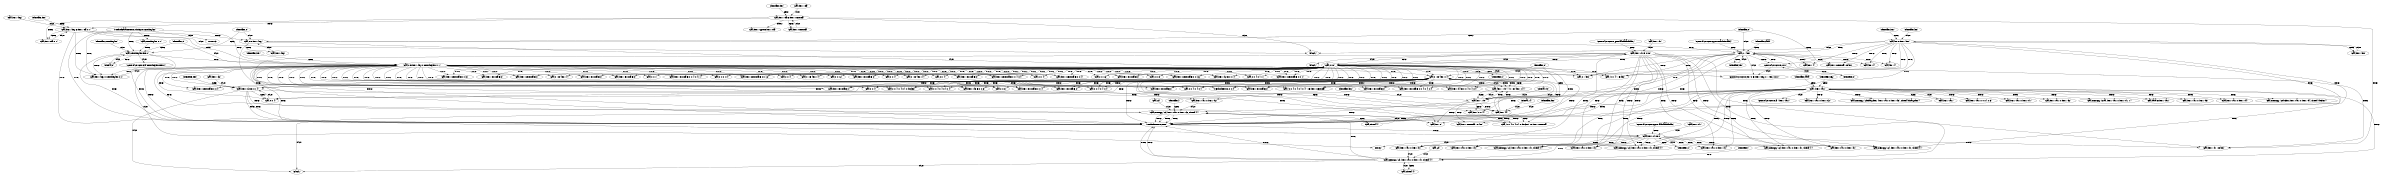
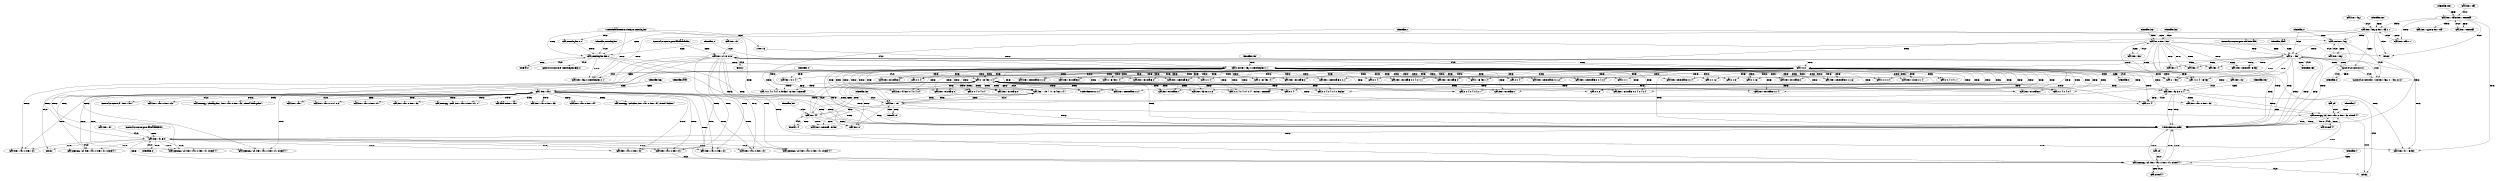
  digraph {
    n1 [label="(Call,memcpy (&l, iter->raw + iter->d2, sizeof (l)))"]
    n2 [label="(MethodReturn,RET)"]
    n3 [label="(Call,sizeof (l))"]
    n4 [label="(Block,)"]
    n5 [label="(Call,iter->d1 = o)"]
    n6 [label="(Call,memcpy (&l, iter->raw + iter->d1, sizeof (l)))"]
    n7 [label="(Call,sizeof (l))"]
    n8 [label="(Call,!iter->raw)"]
    n9 [label="(ControlStructure,if (!iter->raw))"]
    n10 [label="(Call,iter->raw + iter->d2)"]
    n11 [label="(Call,memcpy (&binary_len, (iter->raw + iter->d3), sizeof (binary_len)))"]
    n12 [label="(Call,iter->raw + iter->d1)"]
    n13 [label="(Call,iter->raw)"]
    n14 [label="(Call,memcpy (&l, iter->raw + iter->d1, sizeof (l)))"]
    n15 [label="(Call,iter->raw + o + l + 3)"]
    n16 [label="(Call,iter->raw + iter->d1)"]
    n17 [label="(Call,memcpy (&l, iter->raw + iter->d1, sizeof (l)))"]
    n18 [label="(Call,iter->raw + iter->d1)"]
    n19 [label="(Call,iter->raw + iter->d1)"]
    n20 [label="(Call,iter->raw + iter->d1)"]
    n21 [label="(Call,iter->raw + iter->d2)"]
    n22 [label="(Call,iter->raw + iter->d2)"]
    n23 [label="(Call,memcpy (&l, iter->raw + iter->d1, sizeof (l)))"]
    n24 [label="(Call,memcpy (&val, iter->raw + iter->d1, 1))"]
    n25 [label="(Call,data = iter->raw)"]
    n26 [label="(Call,iter->raw + iter->d3)"]
    n27 [label="(Call,iter->raw + iter->d4)"]
    n28 [label="(Call,memcpy (&l, iter->raw + iter->d1, sizeof (l)))"]
    n29 [label="(Call,iter->raw + iter->d1)"]
    n30 [label="(Call,memcpy (&doclen, iter->raw + iter->d4, sizeof (doclen)))"]
    n31 [label="(Identifier,o)"]
    n32 [label="(Block,)"]
    n33 [label="(Call,iter->d1 >= len)"]
    n34 [label="(Call,o = iter->key + next_keylen + 1)"]
    n35 [label="(Call,iter->d2 = o + 4)"]
    n36 [label="(Call,o >= (len - 14))"]
    n37 [label="(Call,o < len)"]
    n38 [label="(Call,iter->err_off = o)"]
    n39 [label="(Call,o + 8)"]
    n40 [label="(Call,iter->err_off = o + 4 + 4 + l)"]
    n41 [label="(Call,iter->next_off = o)"]
    n42 [label="(Call,iter->d4 = o + 4 + 4 + l)"]
    n43 [label="(Call,len - o)"]
    n44 [label="(Call,iter->err_off = o)"]
    n45 [label="(Call,iter->err_off = o)"]
    n46 [label="(Call,o + 1)"]
    n47 [label="(Call,iter->next_off = o + l)"]
    n48 [label="(Call,len - (o + 4))"]
    n49 [label="(Call,o + 0 + l)"]
    n50 [label="(Call,o + 4)"]
    n51 [label="(Call,o >= (len - 4))"]
    n52 [label="(Call,iter->err_off = o)"]
    n53 [label="(Call,o + 4)"]
    n54 [label="(Call,o + 4)"]
    n55 [label="(Call,iter->next_off = o + 4 + l)"]
    n56 [label="(Call,iter->next_off = o + 4)"]
    n57 [label="(Call,o + 4)"]
    n58 [label="(Call,o + 4 + 4 + l + doclen)"]
    n59 [label="(Call,o + 16)"]
    n60 [label="(Call,iter->err_off = o)"]
    n61 [label="(Call,iter->next_off = o + 16)"]
    n62 [label="(Call,iter->d2 = o + 4)"]
-   n63 [label="(Call,o + 4 + 4 + l + 4)"]
+   n63 [label="(Call,o + 4 + 4 + l + 7)"]
    n64 [label="(Call,o + 4 + l - 1)"]
    n65 [label="(Call,iter->next_off = o + 1)"]
    n66 [label="(Call,iter->d3 = o + 8)"]
    n67 [label="(Call,iter->key + next_keylen + 1)"]
    n68 [label="(Call,o + 8)"]
    n69 [label="(Call,iter->err_off = o + 4)"]
    n70 [label="(Call,o >= (len - 4))"]
    n71 [label="(Call,iter->err_off = o)"]
    n72 [label="(Call,o + 4 + 4 + l)"]
    n73 [label="(Call,(o + 4 + 4 + l + doclen) != iter->next_off)"]
    n74 [label="(Call,iter->err_off = o)"]
    n75 [label="(Call,o + 4)"]
    n76 [label="(Call,iter->next_off = o + 8)"]
    n77 [label="(Call,iter->err_off = o)"]
    n78 [label="(Call,o >= (len - 4))"]
    n79 [label="(Call,iter->err_off = o)"]
    n80 [label="(Call,iter->err_off = o)"]
    n81 [label="(Call,o + 4 + 4 + l)"]
    n82 [label="(Call,(o + 4) >= len)"]
    n83 [label="(Call,iter->err_off = o + 4 + l - 1)"]
    n84 [label="(MethodReturn,o + l)"]
    n85 [label="(Call,o + 4)"]
    n86 [label="(Call,iter->next_off = o + 12)"]
    n87 [label="(Call,iter->err_off = o)"]
    n88 [label="(Call,o + 12)"]
    n89 [label="(Call,(o + 4 + 4 + l + 4) >= iter->next_off)"]
    n90 [label="(Call,len - 44)"]
    n91 [label="(Call,(len < 19) || (o >= (len - 14)))"]
    n92 [label="(Call,iter->key = iter->off + 1)"]
    n93 [label="(Call,o = iter->key)"]
    n94 [label="(Call,iter->off + 1)"]
    n95 [label="(Block,)"]
    n96 [label="(Call,o < len)"]
    n97 [label="(ControlStructure,for (o = iter->key; o < len; o++))"]
    n98 [label="(Call,iter->key)"]
    n99 [label="(Call,iter->off = iter->next_off)"]
    n100 [label="(Call,iter->type = iter->off)"]
    n101 [label="(Call,iter->next_off)"]
    n102 [label="(Call,next_keylen == 0)"]
    n103 [label="(ControlStructure,if (next_keylen == 0))"]
    n104 [label="(Literal,0)"]
    n105 [label="(Call,next_keylen + 1)"]
    n106 [label="(MethodParameterIn,uint32_t next_keylen)"]
    1000113
    n108 [label="(Call,iter->d1 = ++o)"]
    n109 [label="(Call,++o)"]
    n110 [label="(Block,)"]
    n111 [label="(Identifier,o)"]
    n112 [label="(ControlStructure,o++)"]
    n113 [label="(Call,len < 19)"]
    n114 [label="(Call,len - 4)"]
    n115 [label="(Call,iter->next_off >= len)"]
    n116 [label="(Call,len - 4)"]
    n117 [label="(Identifier,len)"]
    n118 [label="(Call,len - 4)"]
    n119 [label="(Identifier,o)"]
    n120 [label="(Call,iter->next_off >= len)"]
    n121 [label="(Literal,19)"]
    n122 [label="(Call,len = iter->len)"]
    n123 [label="(Call,iter->len)"]
    n124 [label="(Literal,14)"]
    n125 [label="(Identifier,iter)"]
    n126 [label="(Identifier,o)"]
    n127 [label="(Identifier,iter)"]
    n128 [label="(Call,iter->key)"]
    n129 [label="(Identifier,next_keylen)"]
    n130 [label="(Call,iter->d1)"]
    n131 [label="(Call,&l)"]
    n132 [label="(Identifier,o)"]
    n133 [label="(Call,&l)"]
    n134 [label="(Identifier,key)"]
    n135 [label="(Identifier,o)"]
    n136 [label="(Identifier,iter)"]
    n137 [label="(Identifier,data)"]
    n138 [label="(Call,iter->d2)"]
    n139 [label="(ControlStructure,goto mark_invalid;)"]
    n140 [label="(ControlStructure,goto fill_data_fields;)"]
    n141 [label="(Identifier,iter)"]
    n142 [label="(Identifier,o)"]
    n143 [label="(Identifier,len)"]
    n144 [label="(ControlStructure,goto fill_data_fields;)"]
    n145 [label="(Identifier,l)"]
    n146 [label="(Identifier,len)"]
    n147 [label="(Identifier,iter)"]
    n148 [label="(Identifier,data)"]
    n149 [label="(Identifier,l)"]
    n150 [label="(Identifier,len)"]
    n151 [label="(Call,iter->d1)"]
    n152 [label="(Call,iter->off)"]
    n1 -> n2 [label="DDG: "]
    n1 -> n2 [label="DDG: "]
    n1 -> n2 [label="DDG: "]
    n1 -> n3 [label="CFG: "]
    n1 -> n4 [label="AST: "]
    n2 -> n5 [label="DDG: "]
    n3 -> n1 [label="AST: "]
    n5 -> n6 [label="DDG: "]
    n5 -> n12 [label="DDG: "]
    n5 -> n14 [label="DDG: "]
    n5 -> n16 [label="DDG: "]
    n5 -> n17 [label="DDG: "]
    n5 -> n18 [label="DDG: "]
    n5 -> n20 [label="DDG: "]
    n5 -> n23 [label="DDG: "]
    n5 -> n28 [label="DDG: "]
    n5 -> n29 [label="DDG: "]
    n5 -> n31 [label="CFG: "]
    n5 -> n32 [label="AST: "]
    n5 -> n33 [label="DDG: "]
    n6 -> n1 [label="DDG: "]
    n6 -> n2 [label="DDG: "]
    n6 -> n2 [label="DDG: "]
    n6 -> n2 [label="DDG: "]
    n6 -> n4 [label="AST: "]
    n6 -> n7 [label="CFG: "]
    n7 -> n6 [label="AST: "]
    n8 -> n1 [label="DDG: "]
    n8 -> n2 [label="DDG: "]
    n8 -> n2 [label="DDG: "]
    n8 -> n6 [label="DDG: "]
    n8 -> n9 [label="AST: "]
    n8 -> n10 [label="DDG: "]
    n8 -> n11 [label="DDG: "]
    n8 -> n12 [label="DDG: "]
    n8 -> n13 [label="CFG: "]
    n8 -> n14 [label="DDG: "]
    n8 -> n15 [label="DDG: "]
    n8 -> n16 [label="DDG: "]
    n8 -> n17 [label="DDG: "]
    n8 -> n18 [label="DDG: "]
    n8 -> n19 [label="DDG: "]
    n8 -> n20 [label="DDG: "]
    n8 -> n21 [label="DDG: "]
    n8 -> n22 [label="DDG: "]
    n8 -> n23 [label="DDG: "]
    n8 -> n24 [label="DDG: "]
    n8 -> n25 [label="DDG: "]
    n8 -> n26 [label="DDG: "]
    n8 -> n27 [label="DDG: "]
    n8 -> n28 [label="DDG: "]
    n8 -> n29 [label="DDG: "]
    n8 -> n30 [label="DDG: "]
    n13 -> n8 [label="AST: "]
    n20 -> n6 [label="AST: "]
    n21 -> n1 [label="AST: "]
    n31 -> n5 [label="AST: "]
    n34 -> n2 [label="DDG: "]
    n34 -> n5 [label="DDG: "]
    n34 -> n32 [label="AST: "]
    n34 -> n35 [label="DDG: "]
    n34 -> n36 [label="DDG: "]
    n34 -> n37 [label="DDG: "]
    n34 -> n38 [label="DDG: "]
    n34 -> n39 [label="DDG: "]
    n34 -> n40 [label="DDG: "]
    n34 -> n41 [label="DDG: "]
    n34 -> n42 [label="DDG: "]
    n34 -> n43 [label="DDG: "]
    n34 -> n44 [label="DDG: "]
    n34 -> n45 [label="DDG: "]
    n34 -> n46 [label="DDG: "]
    n34 -> n47 [label="DDG: "]
    n34 -> n48 [label="DDG: "]
    n34 -> n49 [label="DDG: "]
    n34 -> n50 [label="DDG: "]
    n34 -> n51 [label="DDG: "]
    n34 -> n52 [label="DDG: "]
    n34 -> n53 [label="DDG: "]
    n34 -> n54 [label="DDG: "]
    n34 -> n55 [label="DDG: "]
    n34 -> n56 [label="DDG: "]
    n34 -> n57 [label="DDG: "]
    n34 -> n58 [label="DDG: "]
    n34 -> n59 [label="DDG: "]
    n34 -> n60 [label="DDG: "]
    n34 -> n61 [label="DDG: "]
    n34 -> n62 [label="DDG: "]
    n34 -> n63 [label="DDG: "]
    n34 -> n64 [label="DDG: "]
    n34 -> n65 [label="DDG: "]
    n34 -> n66 [label="DDG: "]
    n34 -> n67 [label="CFG: "]
    n34 -> n68 [label="DDG: "]
    n34 -> n69 [label="DDG: "]
    n34 -> n70 [label="DDG: "]
    n34 -> n71 [label="DDG: "]
    n34 -> n72 [label="DDG: "]
    n34 -> n73 [label="DDG: "]
    n34 -> n74 [label="DDG: "]
    n34 -> n75 [label="DDG: "]
    n34 -> n76 [label="DDG: "]
    n34 -> n77 [label="DDG: "]
    n34 -> n78 [label="DDG: "]
    n34 -> n79 [label="DDG: "]
    n34 -> n80 [label="DDG: "]
    n34 -> n81 [label="DDG: "]
    n34 -> n82 [label="DDG: "]
    n34 -> n83 [label="DDG: "]
    n34 -> n84 [label="DDG: "]
    n34 -> n85 [label="DDG: "]
    n34 -> n86 [label="DDG: "]
    n34 -> n87 [label="DDG: "]
    n34 -> n88 [label="DDG: "]
    n34 -> n89 [label="DDG: "]
    n35 -> n1 [label="DDG: "]
    n35 -> n2 [label="DDG: "]
    n35 -> n2 [label="DDG: "]
    n35 -> n4 [label="AST: "]
    n35 -> n21 [label="DDG: "]
    n35 -> n85 [label="CFG: "]
    n36 -> n2 [label="DDG: "]
    n36 -> n35 [label="DDG: "]
    n36 -> n38 [label="DDG: "]
    n36 -> n40 [label="DDG: "]
    n36 -> n42 [label="DDG: "]
    n36 -> n43 [label="DDG: "]
    n36 -> n45 [label="DDG: "]
    n36 -> n47 [label="DDG: "]
    n36 -> n57 [label="DDG: "]
    n36 -> n58 [label="DDG: "]
    n36 -> n63 [label="DDG: "]
    n36 -> n66 [label="DDG: "]
    n36 -> n68 [label="DDG: "]
    n36 -> n69 [label="DDG: "]
    n36 -> n71 [label="DDG: "]
    n36 -> n72 [label="DDG: "]
    n36 -> n73 [label="DDG: "]
    n36 -> n80 [label="DDG: "]
    n36 -> n81 [label="DDG: "]
    n36 -> n84 [label="DDG: "]
    n36 -> n85 [label="DDG: "]
    n36 -> n87 [label="DDG: "]
    n36 -> n89 [label="DDG: "]
    n36 -> n90 [label="CFG: "]
    n36 -> n91 [label="AST: "]
    n36 -> n91 [label="DDG: "]
    n36 -> n91 [label="DDG: "]
    n48 -> n73 [label="DDG: "]
    n67 -> n34 [label="AST: "]
    n85 -> n35 [label="AST: "]
    n90 -> n2 [label="DDG: "]
    n90 -> n36 [label="AST: "]
    n90 -> n36 [label="DDG: "]
    n90 -> n36 [label="DDG: "]
    n90 -> n43 [label="DDG: "]
    n90 -> n120 [label="DDG: "]
-   n90 -> n73 [label="CFG: "]
+   n90 -> n124 [label="CFG: "]
    n91 -> n36 [label="CFG: "]
    n91 -> n113 [label="CFG: "]
    n92 -> n2 [label="DDG: "]
    n92 -> n34 [label="DDG: "]
    n92 -> n67 [label="DDG: "]
    n92 -> n93 [label="DDG: "]
    n92 -> n94 [label="CFG: "]
    n92 -> n95 [label="AST: "]
    n93 -> n2 [label="DDG: "]
    n93 -> n96 [label="DDG: "]
    n93 -> n97 [label="AST: "]
    n93 -> n98 [label="CFG: "]
    n94 -> n92 [label="AST: "]
    n96 -> n2 [label="DDG: "]
    n96 -> n2 [label="DDG: "]
    n96 -> n2 [label="DDG: "]
    n96 -> n33 [label="DDG: "]
    n96 -> n37 [label="DDG: "]
    n96 -> n82 [label="DDG: "]
    n96 -> n97 [label="AST: "]
    n96 -> n109 [label="DDG: "]
    n96 -> n112 [label="DDG: "]
    n96 -> n113 [label="DDG: "]
    n96 -> n114 [label="DDG: "]
    n96 -> n115 [label="DDG: "]
    n96 -> n116 [label="DDG: "]
    n96 -> n117 [label="CFG: "]
    n96 -> n118 [label="DDG: "]
    n98 -> n93 [label="AST: "]
    n99 -> n33 [label="DDG: "]
    n99 -> n92 [label="DDG: "]
    n99 -> n94 [label="DDG: "]
    n99 -> n95 [label="AST: "]
    n99 -> n100 [label="DDG: "]
    n99 -> n101 [label="CFG: "]
    n101 -> n99 [label="AST: "]
    n102 -> n2 [label="DDG: "]
    n102 -> n2 [label="DDG: "]
    n102 -> n34 [label="DDG: "]
    n102 -> n67 [label="DDG: "]
    n102 -> n103 [label="AST: "]
    n102 -> n104 [label="CFG: "]
    n104 -> n102 [label="AST: "]
    n105 -> n102 [label="DDG: "]
    n106 -> n2 [label="DDG: "]
-   n106 -> n34 [label="DDG: "]
+   1000113 -> n34 [label="DDG: "]
    n106 -> n67 [label="DDG: "]
    n106 -> n102 [label="DDG: "]
    n106 -> n105 [label="DDG: "]
    n106 -> 1000113 [label="AST: "]
    n108 -> n2 [label="DDG: "]
    n108 -> n6 [label="DDG: "]
    n108 -> n12 [label="DDG: "]
    n108 -> n14 [label="DDG: "]
    n108 -> n16 [label="DDG: "]
    n108 -> n17 [label="DDG: "]
    n108 -> n18 [label="DDG: "]
    n108 -> n20 [label="DDG: "]
    n108 -> n23 [label="DDG: "]
    n108 -> n28 [label="DDG: "]
    n108 -> n29 [label="DDG: "]
    n108 -> n33 [label="DDG: "]
    n108 -> n109 [label="CFG: "]
    n108 -> n110 [label="AST: "]
    n109 -> n35 [label="DDG: "]
    n109 -> n36 [label="DDG: "]
    n109 -> n37 [label="DDG: "]
    n109 -> n38 [label="DDG: "]
    n109 -> n39 [label="DDG: "]
    n109 -> n40 [label="DDG: "]
    n109 -> n41 [label="DDG: "]
    n109 -> n42 [label="DDG: "]
    n109 -> n44 [label="DDG: "]
    n109 -> n45 [label="DDG: "]
    n109 -> n46 [label="DDG: "]
+   n109 -> n47 [label="DDG: "]
    n109 -> n48 [label="DDG: "]
    n109 -> n49 [label="DDG: "]
    n109 -> n50 [label="DDG: "]
    n109 -> n51 [label="DDG: "]
    n109 -> n52 [label="DDG: "]
    n109 -> n53 [label="DDG: "]
    n109 -> n54 [label="DDG: "]
    n109 -> n55 [label="DDG: "]
    n109 -> n56 [label="DDG: "]
    n109 -> n57 [label="DDG: "]
    n109 -> n58 [label="DDG: "]
    n109 -> n59 [label="DDG: "]
    n109 -> n60 [label="DDG: "]
    n109 -> n61 [label="DDG: "]
    n109 -> n62 [label="DDG: "]
    n109 -> n63 [label="DDG: "]
    n109 -> n64 [label="DDG: "]
    n109 -> n65 [label="DDG: "]
    n109 -> n66 [label="DDG: "]
    n109 -> n68 [label="DDG: "]
    n109 -> n69 [label="DDG: "]
    n109 -> n70 [label="DDG: "]
    n109 -> n71 [label="DDG: "]
    n109 -> n72 [label="DDG: "]
    n109 -> n74 [label="DDG: "]
    n109 -> n75 [label="DDG: "]
    n109 -> n76 [label="DDG: "]
    n109 -> n77 [label="DDG: "]
    n109 -> n78 [label="DDG: "]
    n109 -> n79 [label="DDG: "]
    n109 -> n80 [label="DDG: "]
    n109 -> n81 [label="DDG: "]
    n109 -> n82 [label="DDG: "]
    n109 -> n83 [label="DDG: "]
    n109 -> n84 [label="DDG: "]
    n109 -> n85 [label="DDG: "]
    n109 -> n86 [label="DDG: "]
    n109 -> n87 [label="DDG: "]
    n109 -> n88 [label="DDG: "]
    n109 -> n89 [label="DDG: "]
    n109 -> n108 [label="AST: "]
    n109 -> n108 [label="DDG: "]
    n109 -> n111 [label="CFG: "]
    n111 -> n109 [label="AST: "]
    n112 -> n96 [label="DDG: "]
    n112 -> n97 [label="AST: "]
    n112 -> n119 [label="CFG: "]
    n113 -> n2 [label="DDG: "]
    n113 -> n43 [label="DDG: "]
    n113 -> n90 [label="DDG: "]
    n113 -> n91 [label="AST: "]
    n113 -> n91 [label="DDG: "]
    n113 -> n91 [label="DDG: "]
    n113 -> n120 [label="DDG: "]
-   n113 -> n48 [label="CFG: "]
+   n113 -> n121 [label="CFG: "]
    n117 -> n96 [label="AST: "]
    n119 -> n112 [label="AST: "]
    n121 -> n113 [label="AST: "]
    n122 -> n2 [label="DDG: "]
    n122 -> n2 [label="DDG: "]
    n122 -> n37 [label="DDG: "]
    n122 -> n82 [label="DDG: "]
    n122 -> n95 [label="AST: "]
    n122 -> n96 [label="DDG: "]
    n122 -> n113 [label="DDG: "]
    n122 -> n114 [label="DDG: "]
    n122 -> n115 [label="DDG: "]
    n122 -> n116 [label="DDG: "]
    n122 -> n118 [label="DDG: "]
    n122 -> n123 [label="CFG: "]
    n123 -> n122 [label="AST: "]
    n124 -> n90 [label="AST: "]
    n125 -> n34 [label="CFG: "]
    n126 -> n34 [label="AST: "]
    n126 -> n102 [label="CFG: "]
    n127 -> n35 [label="CFG: "]
    n128 -> n92 [label="AST: "]
    n129 -> n102 [label="AST: "]
    n130 -> n108 [label="AST: "]
    n131 -> n6 [label="AST: "]
    n132 -> n93 [label="CFG: "]
    n132 -> n96 [label="AST: "]
    n132 -> n112 [label="CFG: "]
    n133 -> n1 [label="AST: "]
    n134 -> n8 [label="CFG: "]
    n135 -> n36 [label="AST: "]
    n135 -> n113 [label="CFG: "]
    n136 -> n122 [label="CFG: "]
    n137 -> n8 [label="CFG: "]
    n138 -> n35 [label="AST: "]
    n139 -> n96 [label="CFG: "]
    n140 -> n108 [label="CFG: "]
    n141 -> n92 [label="CFG: "]
    n142 -> n93 [label="AST: "]
    n142 -> n102 [label="CFG: "]
    n143 -> n113 [label="AST: "]
    n144 -> n5 [label="CFG: "]
    n145 -> n6 [label="CFG: "]
    n146 -> n90 [label="AST: "]
    n147 -> n99 [label="CFG: "]
    n148 -> n96 [label="CFG: "]
    n149 -> n1 [label="CFG: "]
    n150 -> n122 [label="AST: "]
    n151 -> n5 [label="AST: "]
    n152 -> n99 [label="AST: "]
  }
